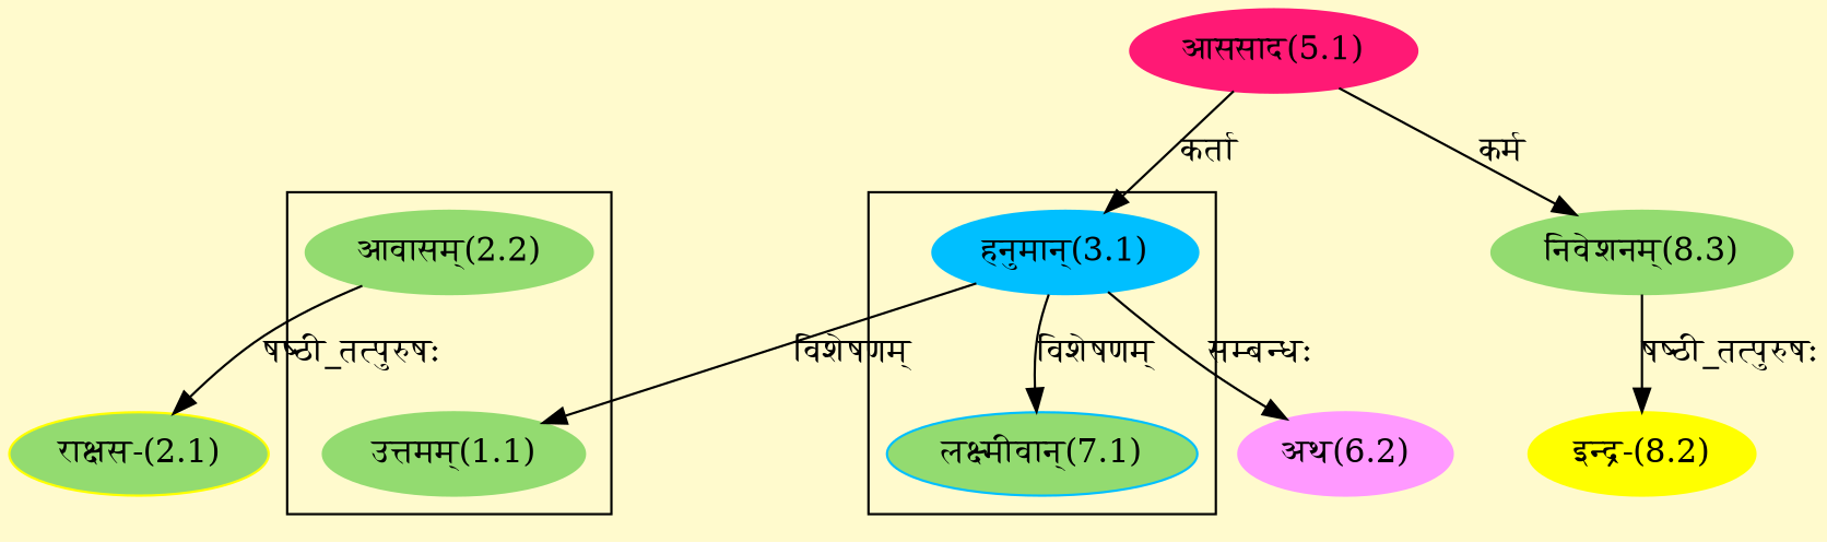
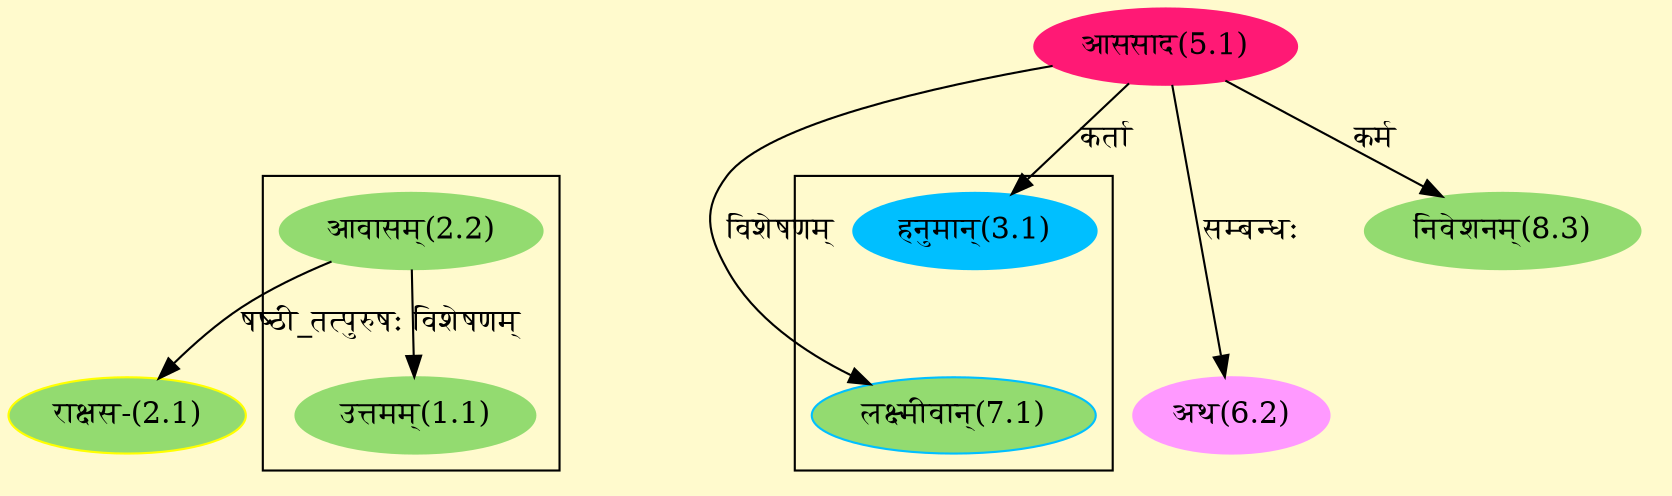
  digraph {
    bgcolor=lemonchiffon1
    compound=true
    rankdir=BT
    node [color="#93DB70" style=filled]
    edge [dir=back]
    n1 [label="उत्तमम्(1.1)"]
    n2 [label="आवासम्(2.2)"]
    n3 [color="#00BFFF" fillcolor="#93DB70" label="लक्ष्मीवान्(7.1)"]
    n4 [color="#00BFFF" label="हनुमान्(3.1)"]
    n5 [color="#FF1975" label="आससाद(5.1)"]
    n6 [color="#FFFF00" fillcolor="#93DB70" label="राक्षस-(2.1)"]
    n7 [color="#FF99FF" label="अथ(6.2)"]
-   n8 [color="#FFFF00" label="इन्द्र-(8.2)"]
    n9 [label="निवेशनम्(8.3)"]
    subgraph cluster_1 {
      n1
      n2
    }
    subgraph cluster_2 {
      n3
      n4
    }
-   n1 -> n4 [label="विशेषणम्"]
-   n3 -> n4 [label="विशेषणम्"]
+   n1 -> n2 [label="विशेषणम्"]
+   n3 -> n5 [label="विशेषणम्"]
    n4 -> n5 [label="कर्ता"]
    n6 -> n2 [label="षष्ठी_तत्पुरुषः"]
-   n7 -> n4 [label="सम्बन्धः"]
-   n8 -> n9 [label="षष्ठी_तत्पुरुषः"]
+   n7 -> n5 [label="सम्बन्धः"]
    n9 -> n5 [label="कर्म"]
  }
